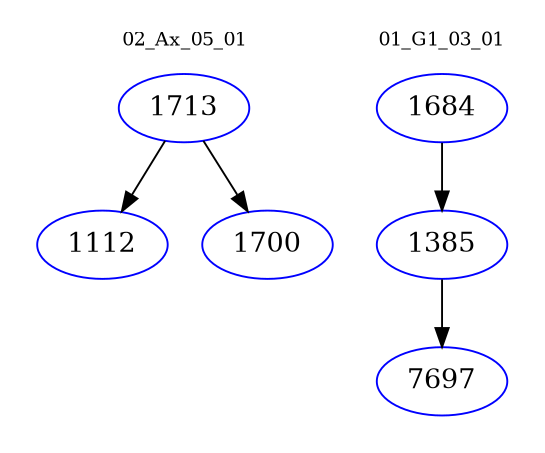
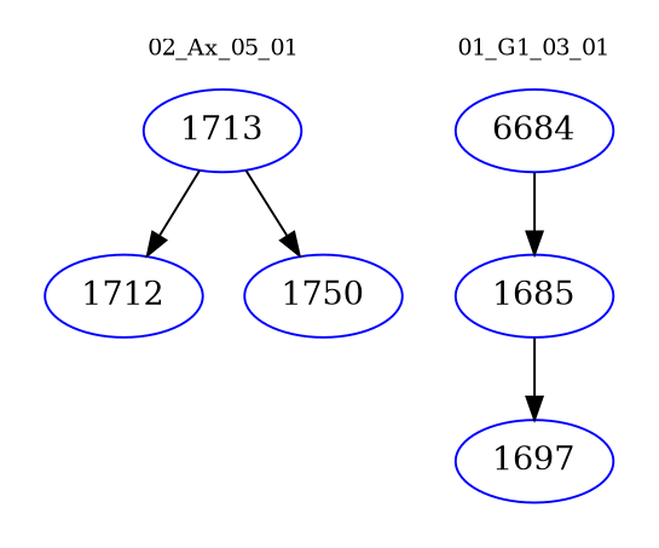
  digraph {
    node [color=blue]
    edge [color=black]
    n1 [label=1713]
-   n2 [label=1112]
-   n3 [label=1700]
-   n4 [label=1385]
-   n5 [label=1684]
-   n6 [label=7697]
+   n2 [label=1712]
+   n3 [label=1750]
+   n4 [label=1685]
+   n5 [label=6684]
+   n6 [label=1697]
    subgraph cluster_1 {
      color=white
      fontsize=10
      label="02_Ax_05_01"
      n1
      n2
      n3
    }
    subgraph cluster_2 {
      color=white
      fontsize=10
      label="01_G1_03_01"
      n4
      n5
      n6
    }
    n1 -> n2
    n1 -> n3
    n4 -> n6
    n5 -> n4
  }
